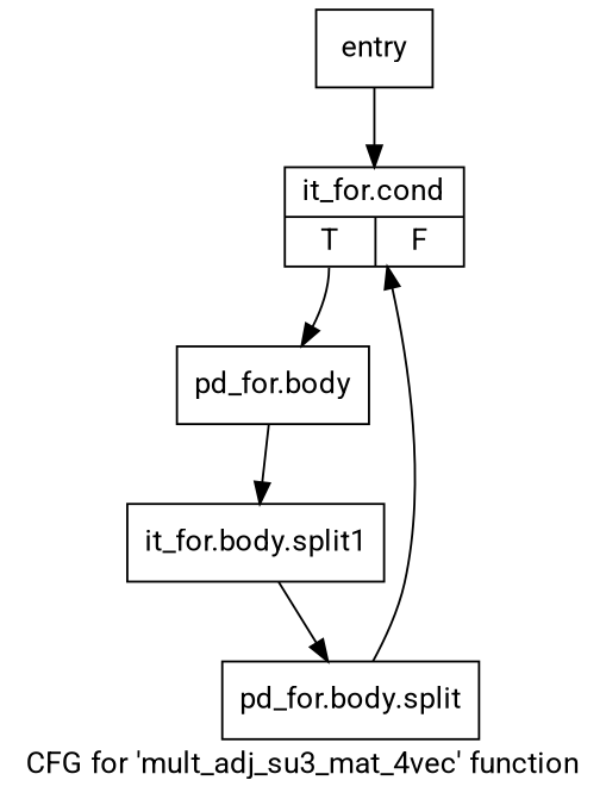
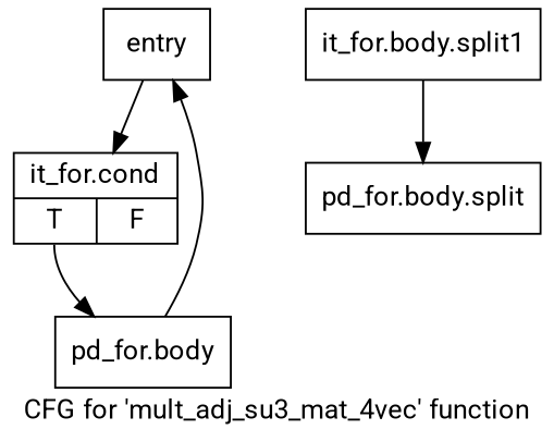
  digraph {
    fontname=Roboto
    label="CFG for 'mult_adj_su3_mat_4vec' function"
    node [fontname=Roboto shape=record]
    edge [fontname=Roboto]
    n1 [label="{entry}"]
    n2 [label="{it_for.cond|{<s0>T|<s1>F}}"]
    n3 [label="{pd_for.body}"]
    n4 [label="{it_for.body.split1}"]
    n5 [label="{pd_for.body.split}"]
    n1 -> n2
    n2 -> n3 [tailport=s0]
-   n3 -> n4
+   n3 -> n1
    n4 -> n5
-   n5 -> n2
  }
